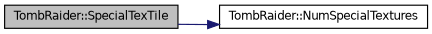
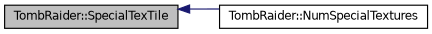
  digraph {
    rankdir=LR
    node [color=black fontname=Helvetica fontsize=10 shape=record style=filled]
    n1 [fillcolor=grey75 fontcolor=black height=0.2 label="TombRaider::SpecialTexTile" width=0.4]
    n2 [fillcolor=white height=0.2 label="TombRaider::NumSpecialTextures" width=0.4]
-   n1 -> n2 [color=midnightblue fontname=Helvetica fontsize=10 labelfontname=Helvetica labelfontsize=10 style=solid]
+   n2 -> n1 [color=midnightblue fontname=Helvetica fontsize=10 labelfontname=Helvetica labelfontsize=10 style=solid]
  }
